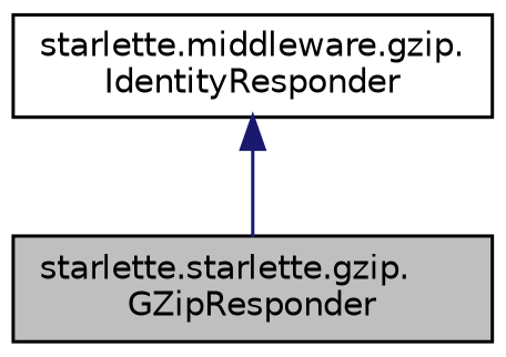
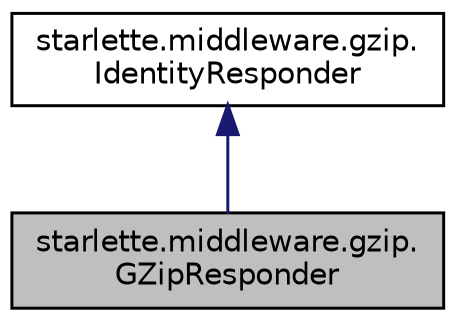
  digraph {
    node [color=black fontname=Helvetica fontsize=10 shape=record style=filled]
-   n1 [fillcolor=grey75 fontcolor=black height=0.2 label="starlette.starlette.gzip.\lGZipResponder" width=0.4]
+   n1 [fillcolor=grey75 fontcolor=black height=0.2 label="starlette.middleware.gzip.\lGZipResponder" width=0.4]
    n2 [fillcolor=white height=0.2 label="starlette.middleware.gzip.\lIdentityResponder" width=0.4]
    n2 -> n1 [color=midnightblue dir=back fontname=Helvetica fontsize=10 labelfontname=Helvetica labelfontsize=10 style=solid]
  }
